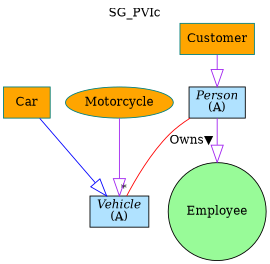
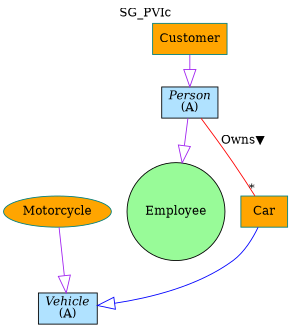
  digraph {
    label=SG_PVIc
    labelfontsize=12
    labelloc=tl
    node [fillcolor=orange shape=record style=filled color=teal]
    edge [color=purple arrowhead=onormal arrowsize=2.0]
    n1 [fillcolor=lightskyblue1 label=<{<I>Person</I><br/>(A)}> color=""]
    n2 [fillcolor=lightskyblue1 label=<{<I>Vehicle</I><br/>(A)}> color=""]
    n3 [color=black fillcolor=palegreen label=Employee shape=circle]
    n4 [label=Car shape=box]
    n5 [label=Motorcycle shape=ellipse]
    n6 [label=Customer shape=box]
-   n1 -> n2 [color=red dir=none headlabel="*" label="Owns▼" arrowhead="" arrowsize=""]
+   n1 -> n4 [color=red dir=none headlabel="*" label="Owns▼" arrowhead="" arrowsize=""]
    n1 -> n3
    n4 -> n2 [color=blue]
    n5 -> n2
    n6 -> n1
  }
